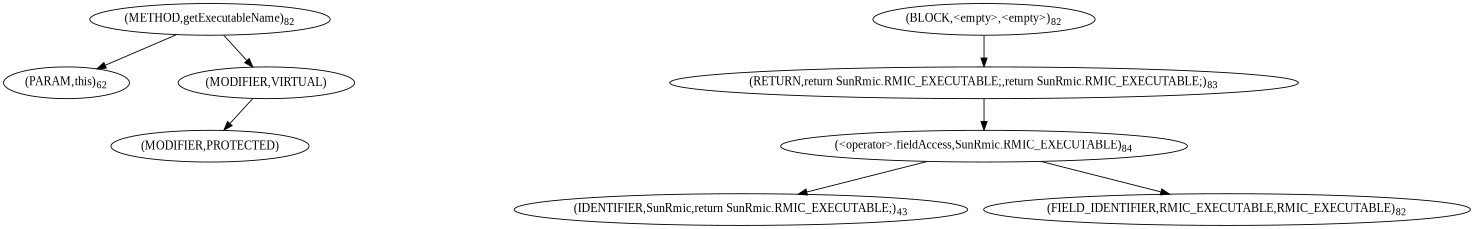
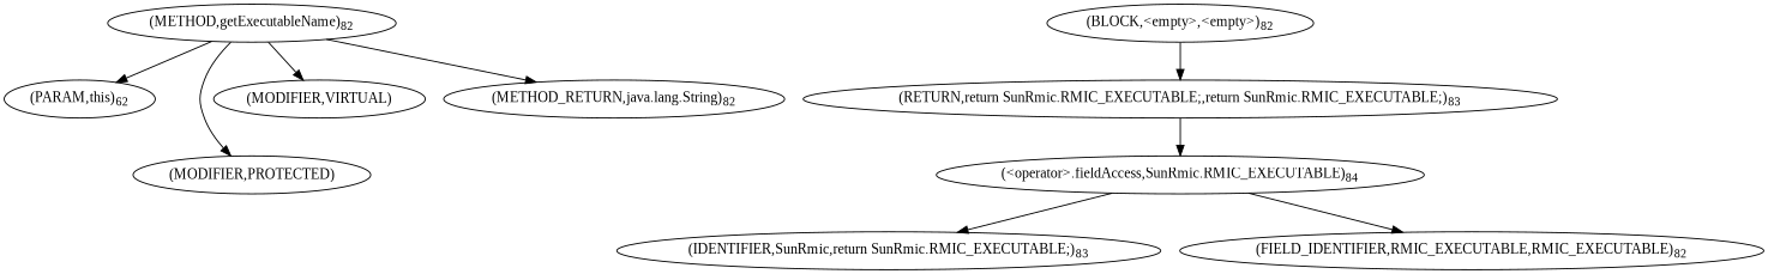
  digraph {
    fontname="Liberation Serif"
    node [fontname="Liberation Serif"]
    edge [fontname="Liberation Serif"]
    n1 [label=<(METHOD,getExecutableName)<SUB>82</SUB>>]
    n2 [label=<(PARAM,this)<SUB>62</SUB>>]
    n3 [label=<(MODIFIER,PROTECTED)>]
    n4 [label=<(MODIFIER,VIRTUAL)>]
+   n5 [label=<(METHOD_RETURN,java.lang.String)<SUB>82</SUB>>]
    n6 [label=<(BLOCK,&lt;empty&gt;,&lt;empty&gt;)<SUB>82</SUB>>]
    n7 [label=<(RETURN,return SunRmic.RMIC_EXECUTABLE;,return SunRmic.RMIC_EXECUTABLE;)<SUB>83</SUB>>]
    n8 [label=<(&lt;operator&gt;.fieldAccess,SunRmic.RMIC_EXECUTABLE)<SUB>84</SUB>>]
-   n9 [label=<(IDENTIFIER,SunRmic,return SunRmic.RMIC_EXECUTABLE;)<SUB>43</SUB>>]
+   n9 [label=<(IDENTIFIER,SunRmic,return SunRmic.RMIC_EXECUTABLE;)<SUB>83</SUB>>]
    n10 [label=<(FIELD_IDENTIFIER,RMIC_EXECUTABLE,RMIC_EXECUTABLE)<SUB>82</SUB>>]
    n1 -> n2
-   n4 -> n3
+   n1 -> n3
    n1 -> n4
+   n1 -> n5
    n6 -> n7
    n7 -> n8
    n8 -> n9
    n8 -> n10
  }
